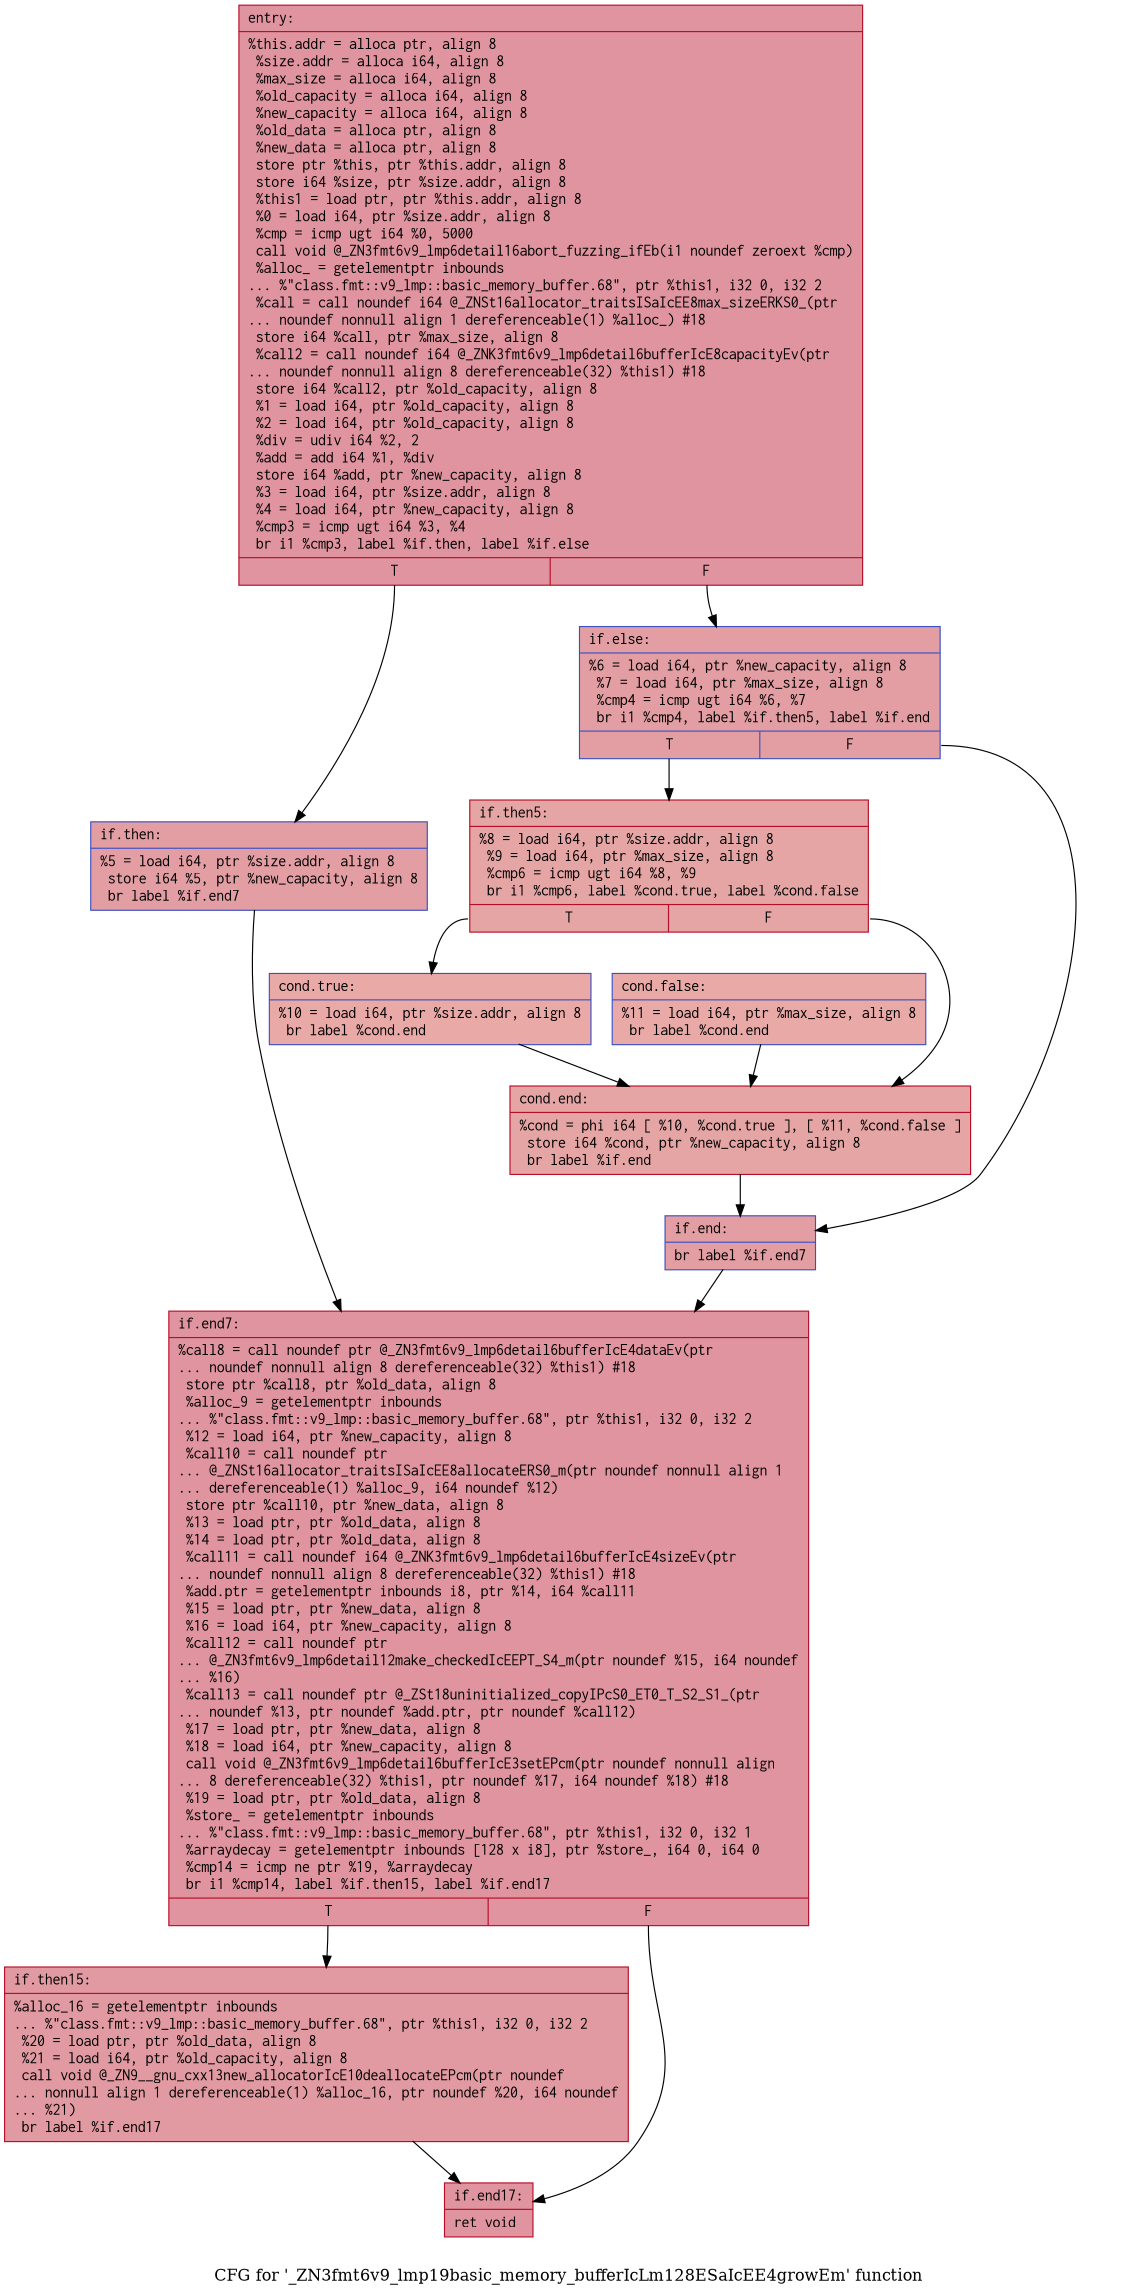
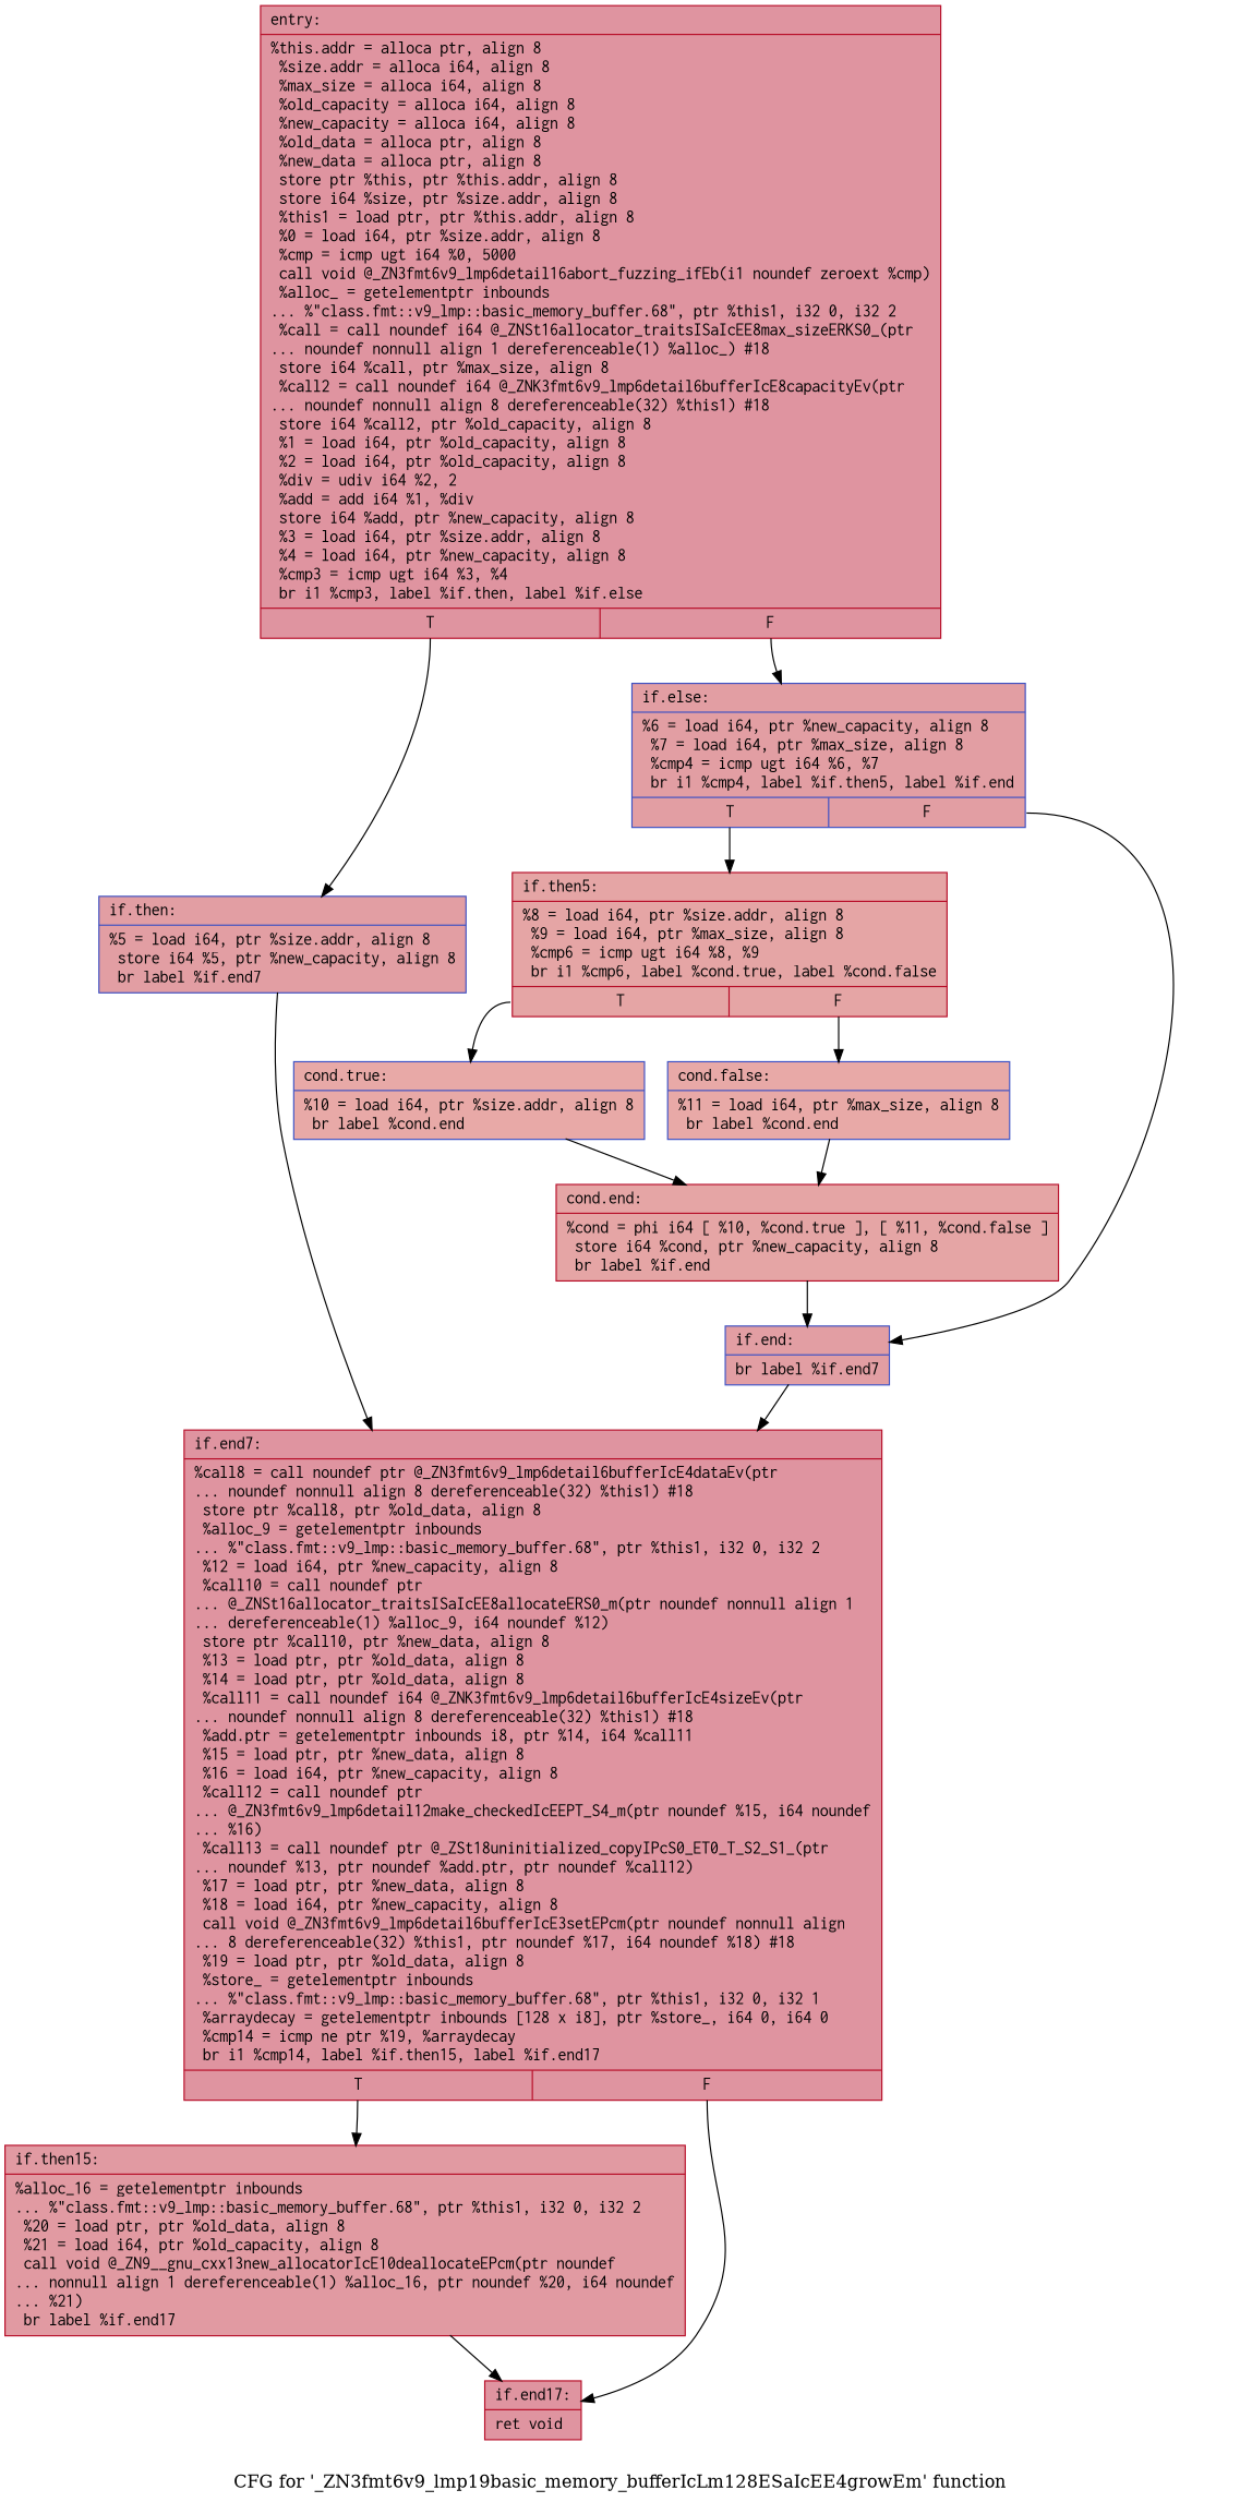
  digraph {
    label="CFG for '_ZN3fmt6v9_lmp19basic_memory_bufferIcLm128ESaIcEE4growEm' function"
    node [color="#b70d28ff" fillcolor="#b70d2870" fontname=Courier shape=record style=filled]
    n1 [label="{entry:\l|  %this.addr = alloca ptr, align 8\l  %size.addr = alloca i64, align 8\l  %max_size = alloca i64, align 8\l  %old_capacity = alloca i64, align 8\l  %new_capacity = alloca i64, align 8\l  %old_data = alloca ptr, align 8\l  %new_data = alloca ptr, align 8\l  store ptr %this, ptr %this.addr, align 8\l  store i64 %size, ptr %size.addr, align 8\l  %this1 = load ptr, ptr %this.addr, align 8\l  %0 = load i64, ptr %size.addr, align 8\l  %cmp = icmp ugt i64 %0, 5000\l  call void @_ZN3fmt6v9_lmp6detail16abort_fuzzing_ifEb(i1 noundef zeroext %cmp)\l  %alloc_ = getelementptr inbounds\l... %\"class.fmt::v9_lmp::basic_memory_buffer.68\", ptr %this1, i32 0, i32 2\l  %call = call noundef i64 @_ZNSt16allocator_traitsISaIcEE8max_sizeERKS0_(ptr\l... noundef nonnull align 1 dereferenceable(1) %alloc_) #18\l  store i64 %call, ptr %max_size, align 8\l  %call2 = call noundef i64 @_ZNK3fmt6v9_lmp6detail6bufferIcE8capacityEv(ptr\l... noundef nonnull align 8 dereferenceable(32) %this1) #18\l  store i64 %call2, ptr %old_capacity, align 8\l  %1 = load i64, ptr %old_capacity, align 8\l  %2 = load i64, ptr %old_capacity, align 8\l  %div = udiv i64 %2, 2\l  %add = add i64 %1, %div\l  store i64 %add, ptr %new_capacity, align 8\l  %3 = load i64, ptr %size.addr, align 8\l  %4 = load i64, ptr %new_capacity, align 8\l  %cmp3 = icmp ugt i64 %3, %4\l  br i1 %cmp3, label %if.then, label %if.else\l|{<s0>T|<s1>F}}"]
    n2 [color="#3d50c3ff" fillcolor="#be242e70" label="{if.then:\l|  %5 = load i64, ptr %size.addr, align 8\l  store i64 %5, ptr %new_capacity, align 8\l  br label %if.end7\l}"]
    n3 [color="#3d50c3ff" fillcolor="#be242e70" label="{if.else:\l|  %6 = load i64, ptr %new_capacity, align 8\l  %7 = load i64, ptr %max_size, align 8\l  %cmp4 = icmp ugt i64 %6, %7\l  br i1 %cmp4, label %if.then5, label %if.end\l|{<s0>T|<s1>F}}"]
    n4 [label="{if.end7:\l|  %call8 = call noundef ptr @_ZN3fmt6v9_lmp6detail6bufferIcE4dataEv(ptr\l... noundef nonnull align 8 dereferenceable(32) %this1) #18\l  store ptr %call8, ptr %old_data, align 8\l  %alloc_9 = getelementptr inbounds\l... %\"class.fmt::v9_lmp::basic_memory_buffer.68\", ptr %this1, i32 0, i32 2\l  %12 = load i64, ptr %new_capacity, align 8\l  %call10 = call noundef ptr\l... @_ZNSt16allocator_traitsISaIcEE8allocateERS0_m(ptr noundef nonnull align 1\l... dereferenceable(1) %alloc_9, i64 noundef %12)\l  store ptr %call10, ptr %new_data, align 8\l  %13 = load ptr, ptr %old_data, align 8\l  %14 = load ptr, ptr %old_data, align 8\l  %call11 = call noundef i64 @_ZNK3fmt6v9_lmp6detail6bufferIcE4sizeEv(ptr\l... noundef nonnull align 8 dereferenceable(32) %this1) #18\l  %add.ptr = getelementptr inbounds i8, ptr %14, i64 %call11\l  %15 = load ptr, ptr %new_data, align 8\l  %16 = load i64, ptr %new_capacity, align 8\l  %call12 = call noundef ptr\l... @_ZN3fmt6v9_lmp6detail12make_checkedIcEEPT_S4_m(ptr noundef %15, i64 noundef\l... %16)\l  %call13 = call noundef ptr @_ZSt18uninitialized_copyIPcS0_ET0_T_S2_S1_(ptr\l... noundef %13, ptr noundef %add.ptr, ptr noundef %call12)\l  %17 = load ptr, ptr %new_data, align 8\l  %18 = load i64, ptr %new_capacity, align 8\l  call void @_ZN3fmt6v9_lmp6detail6bufferIcE3setEPcm(ptr noundef nonnull align\l... 8 dereferenceable(32) %this1, ptr noundef %17, i64 noundef %18) #18\l  %19 = load ptr, ptr %old_data, align 8\l  %store_ = getelementptr inbounds\l... %\"class.fmt::v9_lmp::basic_memory_buffer.68\", ptr %this1, i32 0, i32 1\l  %arraydecay = getelementptr inbounds [128 x i8], ptr %store_, i64 0, i64 0\l  %cmp14 = icmp ne ptr %19, %arraydecay\l  br i1 %cmp14, label %if.then15, label %if.end17\l|{<s0>T|<s1>F}}"]
    n5 [fillcolor="#c5333470" label="{if.then5:\l|  %8 = load i64, ptr %size.addr, align 8\l  %9 = load i64, ptr %max_size, align 8\l  %cmp6 = icmp ugt i64 %8, %9\l  br i1 %cmp6, label %cond.true, label %cond.false\l|{<s0>T|<s1>F}}"]
    n6 [color="#3d50c3ff" fillcolor="#be242e70" label="{if.end:\l|  br label %if.end7\l}"]
    n7 [fillcolor="#bb1b2c70" label="{if.then15:\l|  %alloc_16 = getelementptr inbounds\l... %\"class.fmt::v9_lmp::basic_memory_buffer.68\", ptr %this1, i32 0, i32 2\l  %20 = load ptr, ptr %old_data, align 8\l  %21 = load i64, ptr %old_capacity, align 8\l  call void @_ZN9__gnu_cxx13new_allocatorIcE10deallocateEPcm(ptr noundef\l... nonnull align 1 dereferenceable(1) %alloc_16, ptr noundef %20, i64 noundef\l... %21)\l  br label %if.end17\l}"]
    n8 [label="{if.end17:\l|  ret void\l}"]
    n9 [color="#3d50c3ff" fillcolor="#ca3b3770" label="{cond.true:\l|  %10 = load i64, ptr %size.addr, align 8\l  br label %cond.end\l}"]
    n10 [color="#3d50c3ff" fillcolor="#ca3b3770" label="{cond.false:\l|  %11 = load i64, ptr %max_size, align 8\l  br label %cond.end\l}"]
    n11 [fillcolor="#c5333470" label="{cond.end:\l|  %cond = phi i64 [ %10, %cond.true ], [ %11, %cond.false ]\l  store i64 %cond, ptr %new_capacity, align 8\l  br label %if.end\l}"]
    n1 -> n2 [tailport=s0]
    n1 -> n3 [tailport=s1]
    n2 -> n4
    n3 -> n5 [tailport=s0]
    n3 -> n6 [tailport=s1]
    n4 -> n7 [tailport=s0]
    n4 -> n8 [tailport=s1]
    n5 -> n9 [tailport=s0]
-   n5 -> n11 [tailport=s1]
+   n5 -> n10 [tailport=s1]
    n6 -> n4
    n7 -> n8
    n9 -> n11
    n10 -> n11
    n11 -> n6
  }
